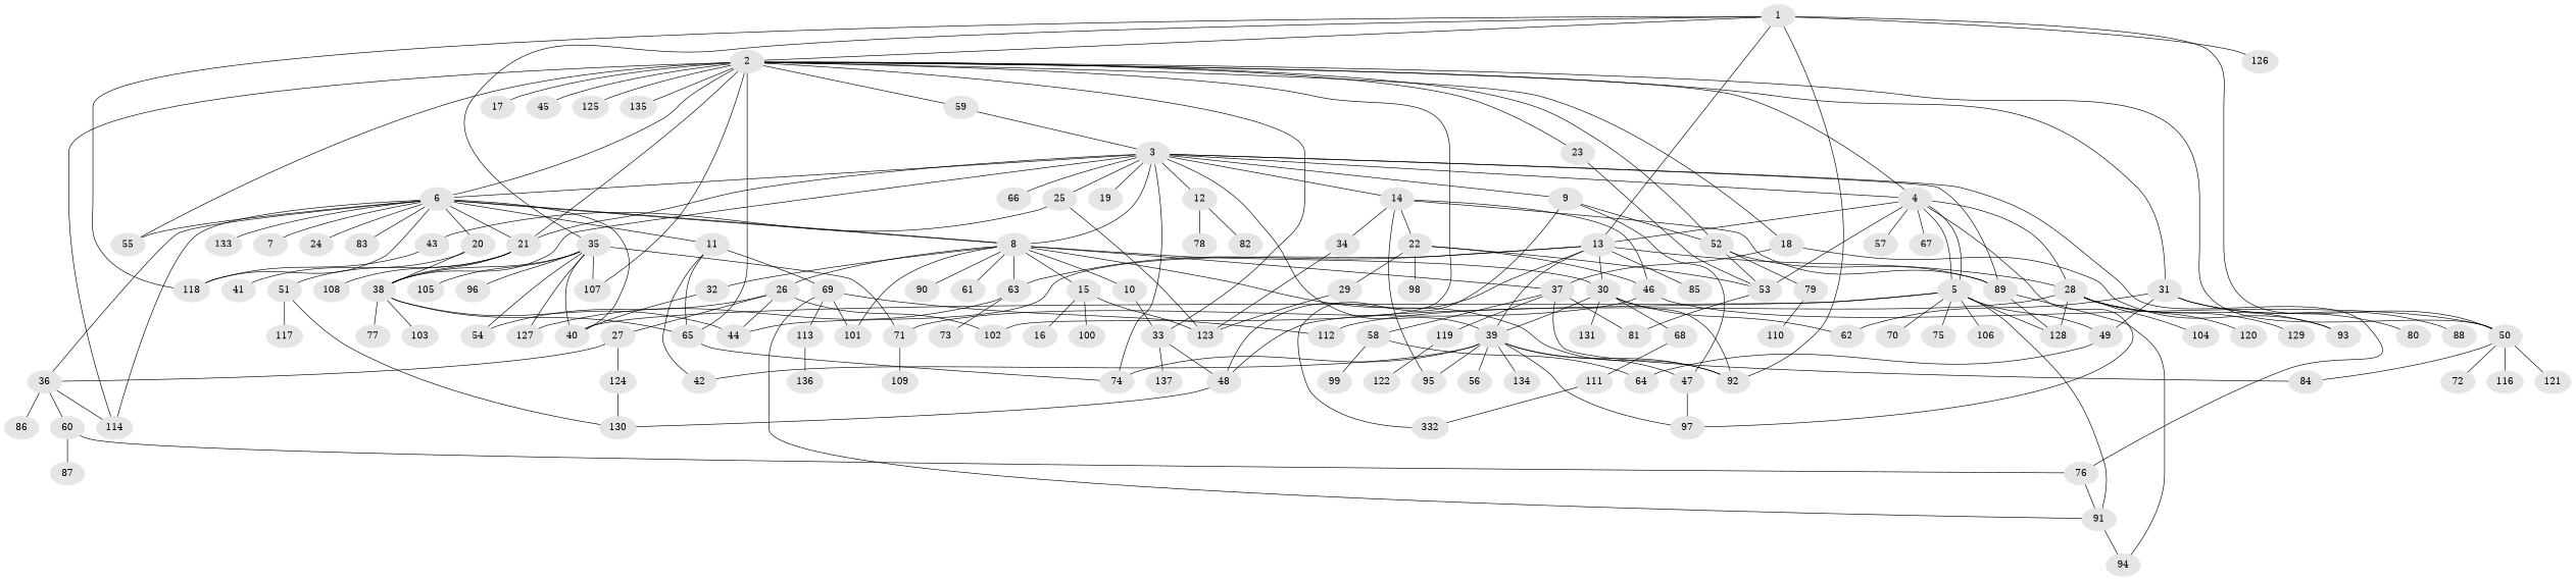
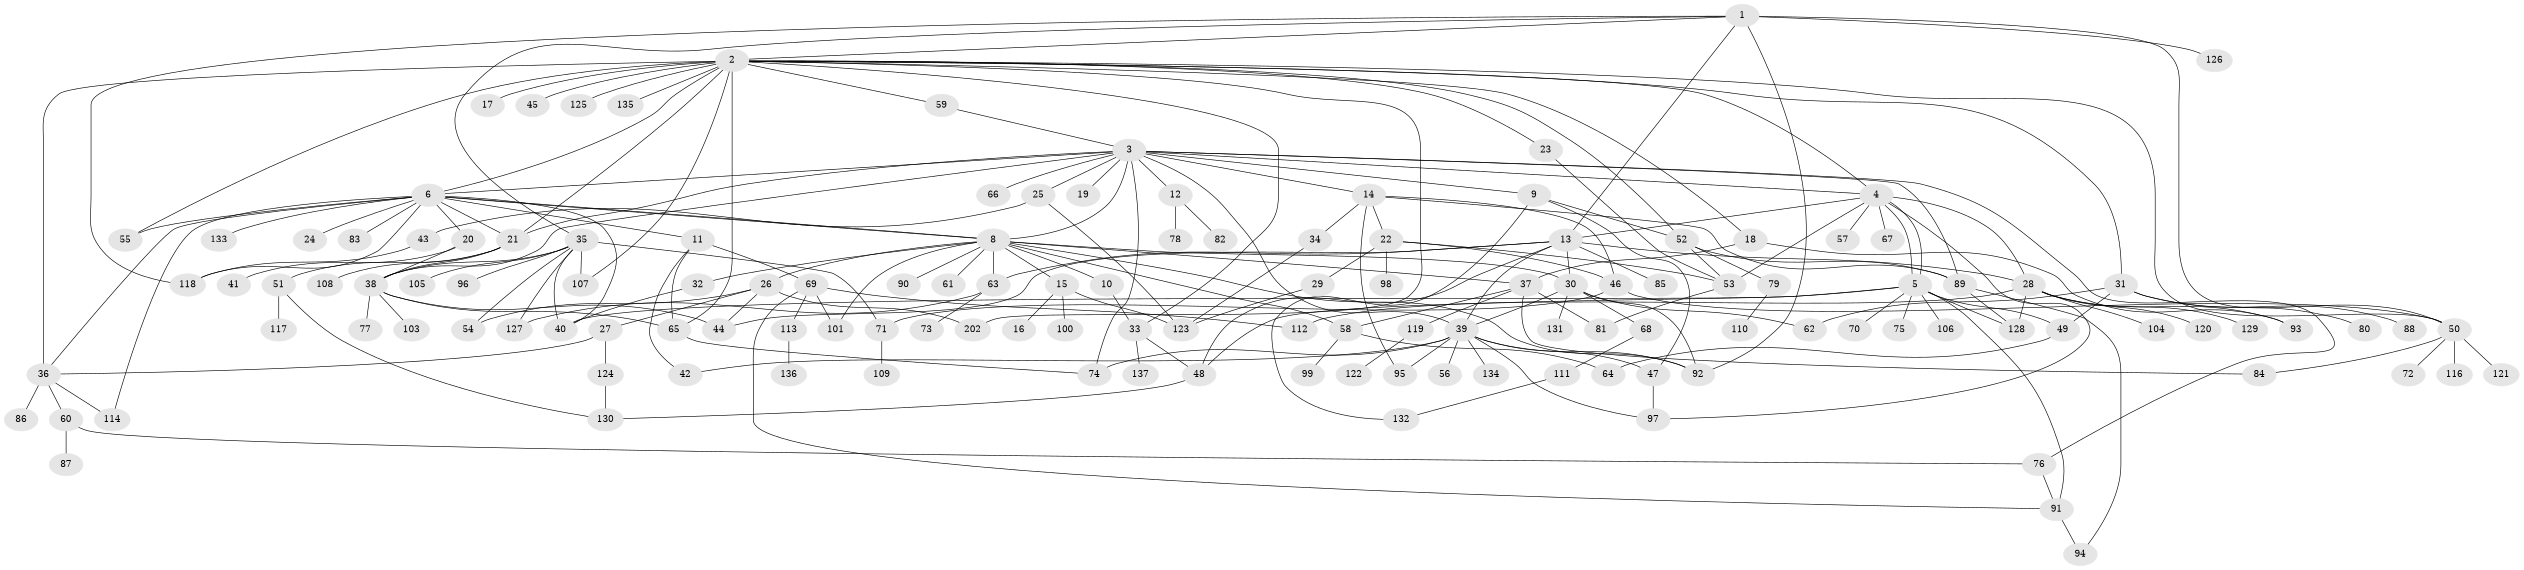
  graph {
    node [color=gray90 style=filled]
    1
    2
    13
    35
    50
    92
    118
    126
    4
    6
    17
    18
    21
    23
    31
    33
    45
    52
    55
    59
    65
-   102
+   102 [label=202]
    107
    114
    125
    135
    39
    28
    48
    30
    63
    44
    85
    38
    40
    54
    71
    96
    105
    127
    84
    72
    116
    121
    3
    8
    9
    12
    14
    19
    25
    66
    74
    76
    89
    5
    53
    57
    67
    97
-   7
    11
    20
    24
    36
    83
    133
    37
    93
    51
    108
    49
    62
    80
    88
    137
    79
    10
    15
    26
    32
    58
    61
    90
    101
    47
-   132 [label=332]
+   132
    78
    82
    22
    34
    46
    95
    123
    43
    77
    103
    42
    56
    134
    91
    128
    94
    70
    75
    106
    104
    112
    120
    129
    81
    130
    64
    69
    41
    60
    86
    16
    100
    27
    68
    131
    119
    99
    73
    113
    29
    98
    117
    124
    111
    109
    87
    122
    110
    136
    1 -- 2
    1 -- 13
    1 -- 35
    1 -- 50
    1 -- 92
    1 -- 118
    1 -- 126
    2 -- 50
    2 -- 4
    2 -- 6
    2 -- 17
    2 -- 18
    2 -- 21
    2 -- 23
    2 -- 31
    2 -- 33
    2 -- 45
    2 -- 52
    2 -- 55
    2 -- 59
    2 -- 65
    2 -- 102
    2 -- 107
-   2 -- 114
+   2 -- 36
    2 -- 125
    2 -- 135
    13 -- 39
    13 -- 28
    13 -- 48
    13 -- 30
    13 -- 63
    13 -- 44
    13 -- 85
    35 -- 107
    35 -- 38
    35 -- 40
    35 -- 54
    35 -- 71
    35 -- 96
    35 -- 105
    35 -- 127
    50 -- 84
    50 -- 72
    50 -- 116
    50 -- 121
    4 -- 13
    4 -- 28
    4 -- 5
    4 -- 5
    4 -- 53
    4 -- 57
    4 -- 67
    4 -- 97
    6 -- 118
    6 -- 21
    6 -- 55
    6 -- 114
    6 -- 40
    6 -- 8
    6 -- 8
-   6 -- 7
    6 -- 11
    6 -- 20
    6 -- 24
    6 -- 36
    6 -- 83
    6 -- 133
    18 -- 37
    18 -- 93
    21 -- 38
    21 -- 51
    21 -- 108
    23 -- 53
    31 -- 49
    31 -- 62
    31 -- 80
    31 -- 88
    33 -- 48
    33 -- 137
    52 -- 89
    52 -- 53
    52 -- 79
    59 -- 3
    65 -- 74
    39 -- 92
    39 -- 74
    39 -- 97
    39 -- 47
    39 -- 95
    39 -- 42
    39 -- 56
    39 -- 134
    28 -- 93
    28 -- 128
    28 -- 104
    28 -- 112
    28 -- 120
    28 -- 129
    48 -- 130
    30 -- 92
    30 -- 39
    30 -- 62
    30 -- 68
    30 -- 131
    63 -- 127
    63 -- 73
    38 -- 65
    38 -- 44
    38 -- 77
    38 -- 103
    71 -- 109
    3 -- 4
    3 -- 6
    3 -- 21
    3 -- 39
    3 -- 38
    3 -- 8
    3 -- 9
    3 -- 12
    3 -- 14
    3 -- 19
    3 -- 25
    3 -- 66
    3 -- 74
    3 -- 76
    3 -- 89
    8 -- 92
    8 -- 30
    8 -- 63
    8 -- 37
    8 -- 10
    8 -- 15
    8 -- 26
    8 -- 32
+   8 -- 58
    8 -- 61
    8 -- 90
    8 -- 101
    9 -- 52
    9 -- 47
    9 -- 132
    12 -- 78
    12 -- 82
    14 -- 89
    14 -- 22
    14 -- 34
    14 -- 46
    14 -- 95
    25 -- 123
    25 -- 43
    76 -- 91
    89 -- 128
    89 -- 94
    5 -- 48
    5 -- 40
    5 -- 49
    5 -- 91
    5 -- 128
    5 -- 70
    5 -- 75
    5 -- 106
    53 -- 81
    11 -- 65
    11 -- 42
    11 -- 69
    20 -- 38
    20 -- 41
    36 -- 114
    36 -- 60
    36 -- 86
    37 -- 84
    37 -- 58
    37 -- 81
    37 -- 119
    51 -- 130
    51 -- 117
    49 -- 64
    79 -- 110
    10 -- 33
    15 -- 123
    15 -- 16
    15 -- 100
    26 -- 102
    26 -- 44
    26 -- 54
    26 -- 27
    32 -- 40
    58 -- 64
    58 -- 99
    47 -- 97
    22 -- 53
    22 -- 46
    22 -- 29
    22 -- 98
    34 -- 123
    46 -- 50
    46 -- 71
    43 -- 118
    91 -- 94
    69 -- 101
    69 -- 91
    69 -- 112
    69 -- 113
    60 -- 76
    60 -- 87
    27 -- 36
    27 -- 124
    68 -- 111
    119 -- 122
    113 -- 136
    29 -- 123
    124 -- 130
    111 -- 132
  }
